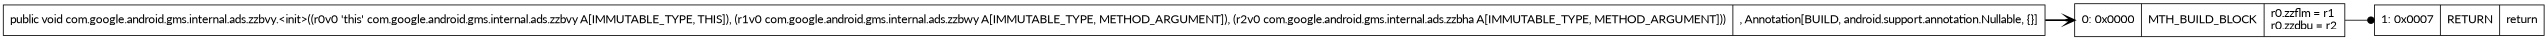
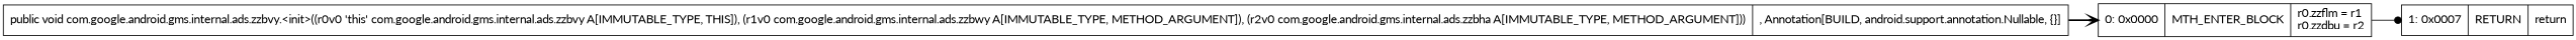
  digraph {
    rankdir=LR
    fontname=Lato
    node [shape=record fontname=Lato]
    edge [fontname=Lato]
-   n1 [label="{0\:\ 0x0000|MTH_BUILD_BLOCK\l|r0.zzflm = r1\lr0.zzdbu = r2\l}"]
+   n1 [label="{0\:\ 0x0000|MTH_ENTER_BLOCK\l|r0.zzflm = r1\lr0.zzdbu = r2\l}"]
    n2 [label="{1\:\ 0x0007|RETURN\l|return\l}"]
    n3 [label="{public void com.google.android.gms.internal.ads.zzbvy.\<init\>((r0v0 'this' com.google.android.gms.internal.ads.zzbvy A[IMMUTABLE_TYPE, THIS]), (r1v0 com.google.android.gms.internal.ads.zzbwy A[IMMUTABLE_TYPE, METHOD_ARGUMENT]), (r2v0 com.google.android.gms.internal.ads.zzbha A[IMMUTABLE_TYPE, METHOD_ARGUMENT]))  | , Annotation[BUILD, android.support.annotation.Nullable, \{\}]\l}"]
    n1 -> n2 [style=solid arrowhead=dot]
    n3 -> n1 [style=bold arrowhead=vee]
  }
